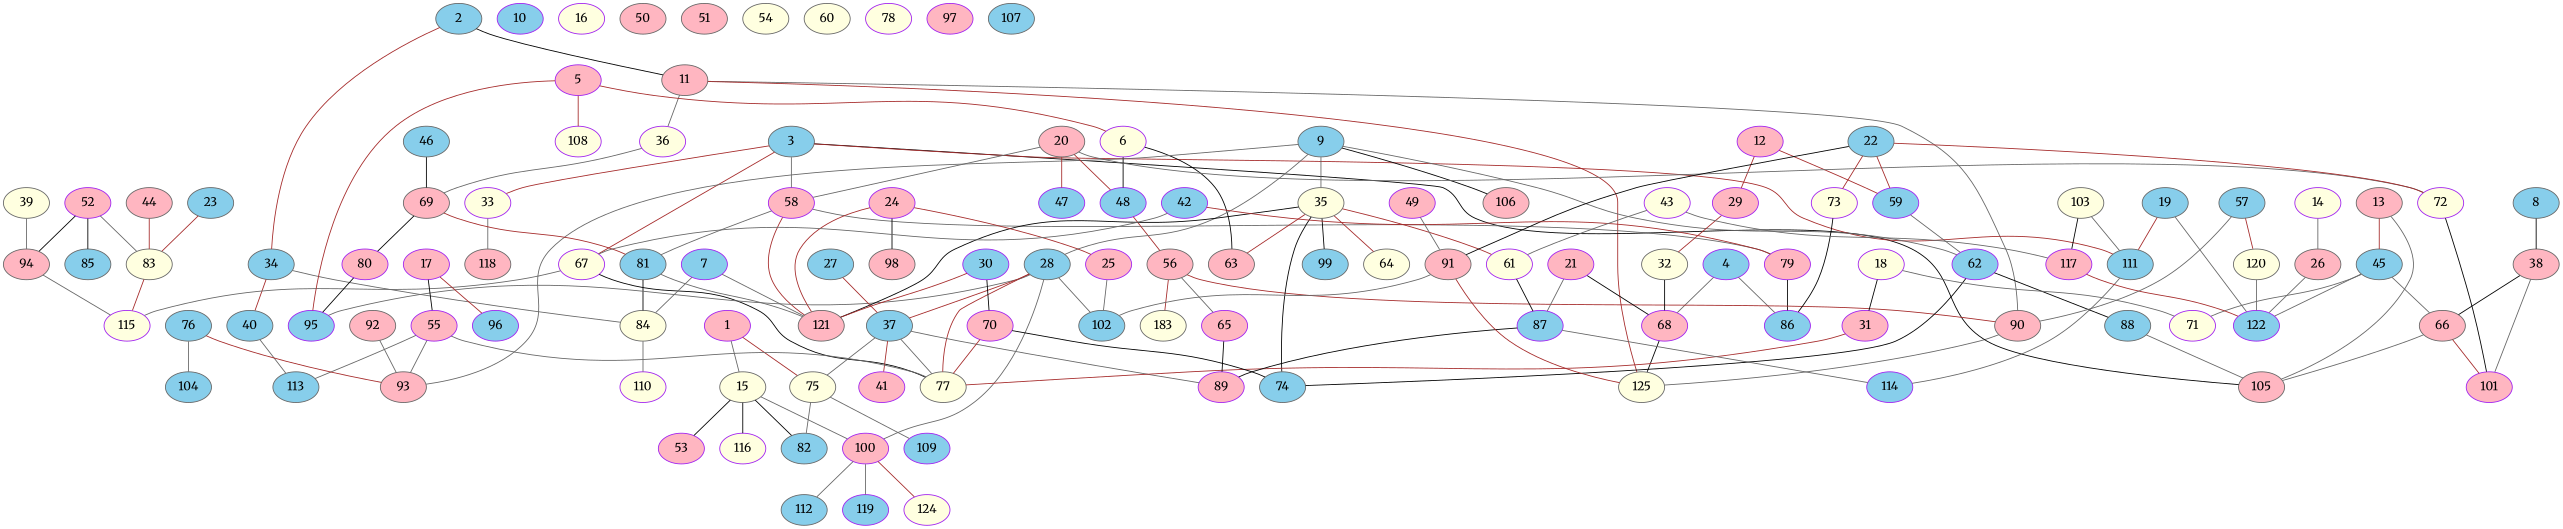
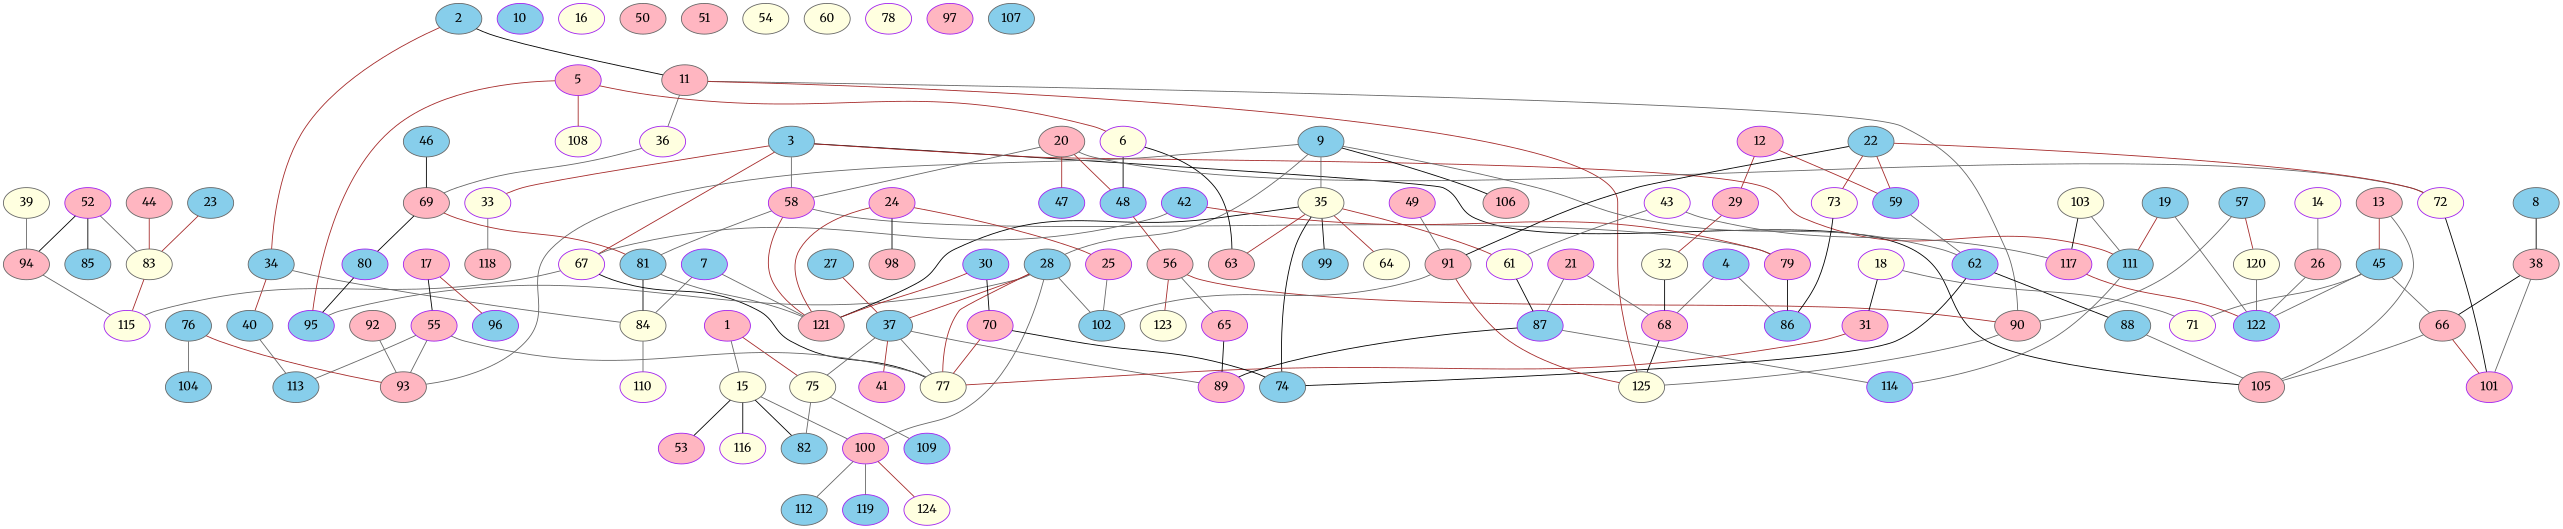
  graph {
    fontname=Merriweather
    node [color=gray40 fillcolor=lightpink fontname=Merriweather style=filled]
    edge [color=gray40 fontname=Merriweather]
    1 [color=purple]
    15 [fillcolor=lightyellow]
    75 [fillcolor=lightyellow]
    53 [color=purple]
    82 [fillcolor=skyblue]
    100 [color=purple]
    116 [color=purple fillcolor=lightyellow]
    109 [color=purple fillcolor=skyblue]
    2 [fillcolor=skyblue]
    11
    34 [fillcolor=skyblue]
    36 [color=purple fillcolor=lightyellow]
    90
    125 [fillcolor=lightyellow]
    84 [fillcolor=lightyellow]
    40 [fillcolor=skyblue]
    3 [fillcolor=skyblue]
    33 [color=purple fillcolor=lightyellow]
    58 [color=purple]
    67 [color=purple fillcolor=lightyellow]
    105
    111 [fillcolor=skyblue]
    118
    121
    79 [color=purple]
    81 [fillcolor=skyblue]
    77 [fillcolor=lightyellow]
    115 [color=purple fillcolor=lightyellow]
    114 [color=purple fillcolor=skyblue]
    4 [color=purple fillcolor=skyblue]
    68 [color=purple]
    86 [color=purple fillcolor=skyblue]
    5 [color=purple]
    6 [color=purple fillcolor=lightyellow]
    95 [color=purple fillcolor=skyblue]
    108 [color=purple fillcolor=lightyellow]
    48 [color=purple fillcolor=skyblue]
    63
    56
    7 [color=purple fillcolor=skyblue]
    110 [color=purple fillcolor=lightyellow]
    8 [fillcolor=skyblue]
    38
    66
    101 [color=purple]
    9 [fillcolor=skyblue]
    28 [fillcolor=skyblue]
    35 [fillcolor=lightyellow]
    62 [color=purple fillcolor=skyblue]
    93
    106
    102 [fillcolor=skyblue]
    37 [fillcolor=skyblue]
    61 [color=purple fillcolor=lightyellow]
    64 [fillcolor=lightyellow]
    74 [fillcolor=skyblue]
    99 [fillcolor=skyblue]
    88 [fillcolor=skyblue]
    10 [color=purple fillcolor=skyblue]
    69
    12 [color=purple]
    29 [color=purple]
    59 [color=purple fillcolor=skyblue]
    32 [fillcolor=lightyellow]
    13
    45 [fillcolor=skyblue]
    71 [color=purple fillcolor=lightyellow]
    122 [color=purple fillcolor=skyblue]
    14 [color=purple fillcolor=lightyellow]
    26
    112 [fillcolor=skyblue]
    119 [color=purple fillcolor=skyblue]
    124 [color=purple fillcolor=lightyellow]
    16 [color=purple fillcolor=lightyellow]
    17 [color=purple]
    55 [color=purple]
    96 [color=purple fillcolor=skyblue]
    113 [fillcolor=skyblue]
    18 [color=purple fillcolor=lightyellow]
    31 [color=purple]
    19 [fillcolor=skyblue]
    20
    47 [color=purple fillcolor=skyblue]
    72 [color=purple fillcolor=lightyellow]
    21 [color=purple]
    87 [color=purple fillcolor=skyblue]
    89 [color=purple]
    22 [fillcolor=skyblue]
    73 [color=purple fillcolor=lightyellow]
    91
    23 [fillcolor=skyblue]
    83 [fillcolor=lightyellow]
    24 [color=purple]
    25 [color=purple]
    98
    27 [fillcolor=skyblue]
    41 [color=purple]
    30 [color=purple fillcolor=skyblue]
    70 [color=purple]
-   80 [color=purple]
+   80 [color=purple fillcolor=skyblue]
    39 [fillcolor=lightyellow]
    94
    42 [color=purple fillcolor=skyblue]
    43 [color=purple fillcolor=lightyellow]
    117 [color=purple]
    44
    46 [fillcolor=skyblue]
    65 [color=purple]
-   123 [fillcolor=lightyellow label=183]
+   123 [fillcolor=lightyellow]
    49 [color=purple]
    50
    51
    52 [color=purple]
    85 [fillcolor=skyblue]
    54 [fillcolor=lightyellow]
    57 [fillcolor=skyblue]
    120 [fillcolor=lightyellow]
    60 [fillcolor=lightyellow]
    76 [fillcolor=skyblue]
    104 [fillcolor=skyblue]
    78 [color=purple fillcolor=lightyellow]
    92
    97 [color=purple]
    103 [fillcolor=lightyellow]
    107 [fillcolor=skyblue]
    1 -- 15
    1 -- 75 [color=brown]
    15 -- 53 [color=black]
    15 -- 82 [color=black]
    15 -- 100
    15 -- 116 [color=black]
    75 -- 82
    75 -- 109
    100 -- 112
    100 -- 119
    100 -- 124 [color=brown]
    2 -- 11 [color=black]
    2 -- 34 [color=brown]
    11 -- 36
    11 -- 90
    11 -- 125 [color=brown]
    34 -- 84
    34 -- 40 [color=brown]
    36 -- 69
    90 -- 125
    84 -- 110
    40 -- 113
    3 -- 33 [color=brown]
    3 -- 58
    3 -- 67 [color=brown]
    3 -- 105 [color=black]
    3 -- 111 [color=brown]
    33 -- 118
    58 -- 121 [color=brown]
    58 -- 79
    58 -- 81
    67 -- 77 [color=black]
    67 -- 115
    111 -- 114
    79 -- 86 [color=black]
    81 -- 84 [color=black]
    81 -- 121
    4 -- 68
    4 -- 86
    68 -- 125 [color=black]
    5 -- 6 [color=brown]
    5 -- 95 [color=brown]
    5 -- 108 [color=brown]
    6 -- 48 [color=black]
    6 -- 63 [color=black]
    48 -- 56 [color=brown]
    56 -- 90 [color=brown]
    56 -- 65
    56 -- 123 [color=brown]
    7 -- 84
    7 -- 121
    8 -- 38 [color=black]
    38 -- 66 [color=black]
    38 -- 101
    66 -- 105
    66 -- 101 [color=brown]
    9 -- 28
    9 -- 35
    9 -- 62
    9 -- 93
    9 -- 106 [color=black]
    28 -- 100
    28 -- 77 [color=brown]
    28 -- 95
    28 -- 102
    28 -- 37 [color=brown]
    35 -- 121 [color=black]
    35 -- 63 [color=brown]
    35 -- 61 [color=brown]
    35 -- 64 [color=brown]
    35 -- 74 [color=black]
    35 -- 99 [color=black]
    62 -- 74 [color=black]
    62 -- 88 [color=black]
    37 -- 75
    37 -- 77
    37 -- 89
    37 -- 41 [color=brown]
    61 -- 87 [color=black]
    88 -- 105
    69 -- 81 [color=brown]
    69 -- 80 [color=black]
    12 -- 29 [color=brown]
    12 -- 59 [color=brown]
    29 -- 32 [color=brown]
    59 -- 62
    32 -- 68 [color=black]
    13 -- 105
    13 -- 45 [color=brown]
    45 -- 66
    45 -- 71
    45 -- 122
    14 -- 26
    26 -- 122
    17 -- 55 [color=black]
    17 -- 96 [color=brown]
    55 -- 77
    55 -- 93
    55 -- 113
    18 -- 71
    18 -- 31 [color=black]
    31 -- 77 [color=brown]
    19 -- 111 [color=brown]
    19 -- 122
    20 -- 58
    20 -- 48 [color=brown]
    20 -- 47 [color=brown]
    20 -- 72
    72 -- 101 [color=black]
-   21 -- 68 [color=black]
+   21 -- 68
    21 -- 87
    87 -- 114
    87 -- 89 [color=black]
    22 -- 59 [color=brown]
    22 -- 72 [color=brown]
    22 -- 73 [color=brown]
    22 -- 91 [color=black]
    73 -- 86 [color=black]
    91 -- 125 [color=brown]
    91 -- 102
    23 -- 83 [color=brown]
    83 -- 115 [color=brown]
    24 -- 121 [color=brown]
    24 -- 25 [color=brown]
    24 -- 98 [color=black]
    25 -- 102
    27 -- 37 [color=brown]
    30 -- 121 [color=brown]
    30 -- 70 [color=black]
    70 -- 77 [color=brown]
    70 -- 74 [color=black]
    80 -- 95 [color=black]
    39 -- 94
    94 -- 115
    42 -- 67
    42 -- 79 [color=brown]
    43 -- 61
    43 -- 117
    117 -- 122 [color=brown]
    44 -- 83 [color=brown]
    46 -- 69 [color=black]
    65 -- 89 [color=black]
    49 -- 91
    52 -- 83
    52 -- 94 [color=black]
    52 -- 85 [color=black]
    57 -- 90
    57 -- 120 [color=brown]
    120 -- 122
    76 -- 93 [color=brown]
    76 -- 104
    92 -- 93
    103 -- 111
    103 -- 117 [color=black]
  }
